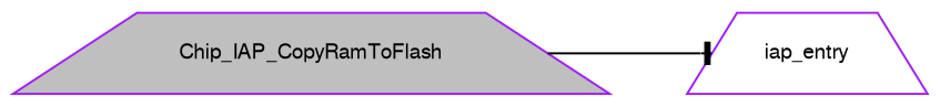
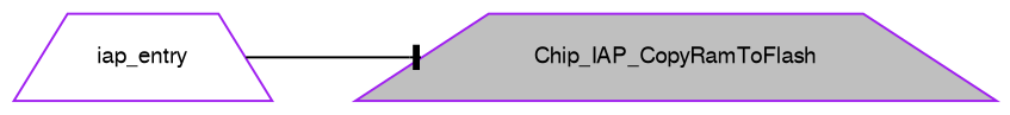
  digraph {
    rankdir=LR
    node [color=purple fontname=FreeSans fontsize=10 shape=trapezium style=filled]
    n1 [fillcolor=grey75 fontcolor=black height=0.2 label=Chip_IAP_CopyRamToFlash width=0.4]
    n2 [fillcolor=white height=0.2 label=iap_entry width=0.4]
-   n1 -> n2 [color=black fontname=FreeSans fontsize=10 labelfontname=FreeSans labelfontsize=10 style=solid arrowhead=tee]
+   n2 -> n1 [color=black fontname=FreeSans fontsize=10 labelfontname=FreeSans labelfontsize=10 style=solid arrowhead=tee]
  }
